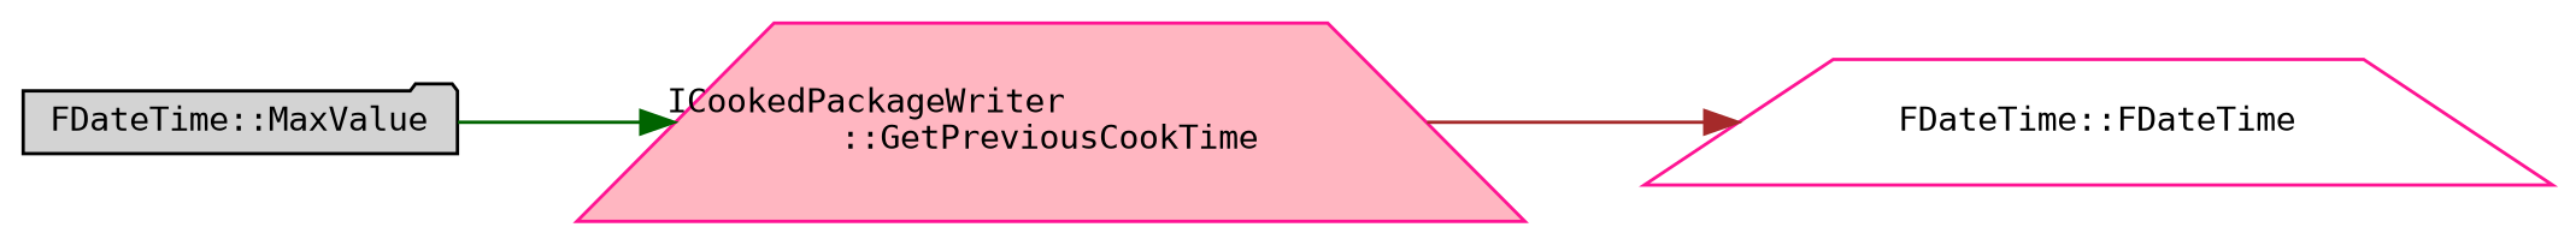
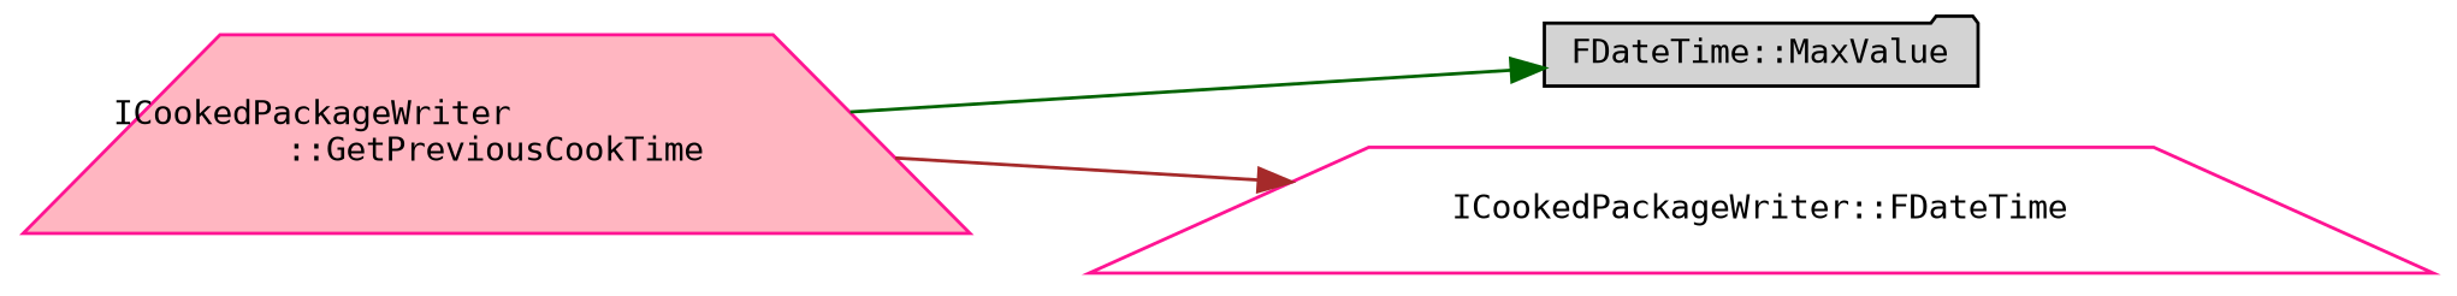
  digraph {
    fontname="DejaVu Sans Mono"
    rankdir=LR
    node [color=deeppink fontname="DejaVu Sans Mono" fontsize=10 shape=trapezium style=filled]
    edge [fontname="DejaVu Sans Mono" fontsize=10 labelfontname=Helvetica labelfontsize=10 style=solid]
    n1 [fillcolor=lightpink fontcolor=black height=0.2 label="ICookedPackageWriter\l::GetPreviousCookTime" width=0.4]
    n2 [color=black fillcolor=lightgrey height=0.2 label="FDateTime::MaxValue" shape=folder width=0.4]
-   n3 [fillcolor=white height=0.2 label="FDateTime::FDateTime" width=0.4]
-   n2 -> n1 [color=darkgreen]
+   n3 [fillcolor=white height=0.2 label="ICookedPackageWriter::FDateTime" width=0.4]
+   n1 -> n2 [color=darkgreen]
    n1 -> n3 [color=brown]
  }
